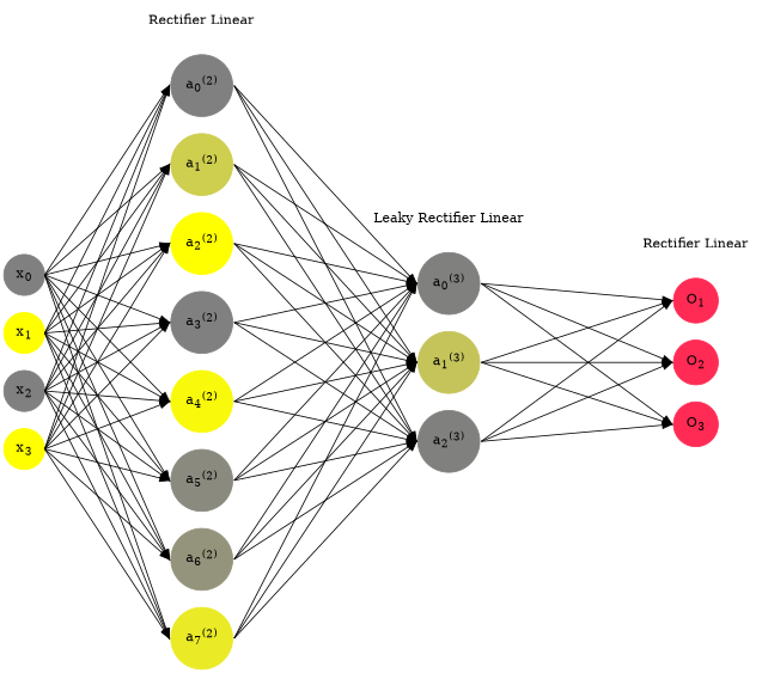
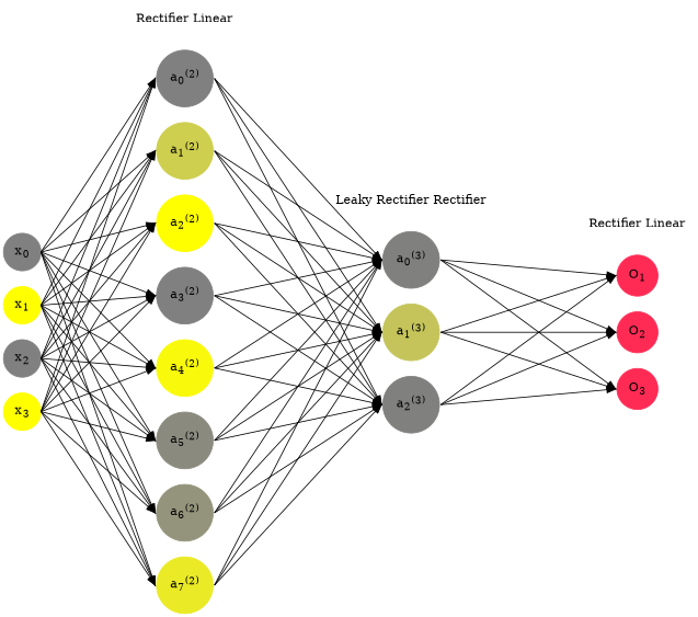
  digraph {
    rankdir=LR
    ranksep=1.4
    splines=false
    node [shape=circle style=filled]
    edge [headport=w style=solid tailport=e]
    n1 [color="0.1667, 0.0, 0.5" fillcolor="0.1667, 0.0, 0.5" label=<x<sub>0</sub>>]
    n2 [color="0.1667, 1.0, 1.0" fillcolor="0.1667, 1.0, 1.0" label=<x<sub>1</sub>>]
    n3 [color="0.1667, 0.0, 0.5" fillcolor="0.1667, 0.0, 0.5" label=<x<sub>2</sub>>]
    n4 [color="0.1667, 1.0, 1.0" fillcolor="0.1667, 1.0, 1.0" label=<x<sub>3</sub>>]
    n5 [color="0.1667, 0.000000, 0.500000" fillcolor="0.1667, 0.000000, 0.500000" label=<a<sub>0</sub><sup>(2)</sup>>]
    n6 [color="0.1667, 0.616855, 0.808428" fillcolor="0.1667, 0.616855, 0.808428" label=<a<sub>1</sub><sup>(2)</sup>>]
    n7 [color="0.1667, 1.030702, 1.015351" fillcolor="0.1667, 1.030702, 1.015351" label=<a<sub>2</sub><sup>(2)</sup>>]
    n8 [color="0.1667, 0.000000, 0.500000" fillcolor="0.1667, 0.000000, 0.500000" label=<a<sub>3</sub><sup>(2)</sup>>]
    n9 [color="0.1667, 0.950746, 0.975373" fillcolor="0.1667, 0.950746, 0.975373" label=<a<sub>4</sub><sup>(2)</sup>>]
    n10 [color="0.1667, 0.080035, 0.540017" fillcolor="0.1667, 0.080035, 0.540017" label=<a<sub>5</sub><sup>(2)</sup>>]
    n11 [color="0.1667, 0.158506, 0.579253" fillcolor="0.1667, 0.158506, 0.579253" label=<a<sub>6</sub><sup>(2)</sup>>]
    n12 [color="0.1667, 0.829630, 0.914815" fillcolor="0.1667, 0.829630, 0.914815" label=<a<sub>7</sub><sup>(2)</sup>>]
    n13 [color="0.1667, 0.001209, 0.500604" fillcolor="0.1667, 0.001209, 0.500604" label=<a<sub>0</sub><sup>(3)</sup>>]
    n14 [color="0.1667, 0.533475, 0.766738" fillcolor="0.1667, 0.533475, 0.766738" label=<a<sub>1</sub><sup>(3)</sup>>]
    n15 [color="0.1667, 0.000490, 0.500245" fillcolor="0.1667, 0.000490, 0.500245" label=<a<sub>2</sub><sup>(3)</sup>>]
    n16 [color="0.9667, 0.83, 1.0" fillcolor="0.9667, 0.83, 1.0" label=<O<sub>1</sub>>]
    n17 [color="0.9667, 0.83, 1.0" fillcolor="0.9667, 0.83, 1.0" label=<O<sub>2</sub>>]
    n18 [color="0.9667, 0.83, 1.0" fillcolor="0.9667, 0.83, 1.0" label=<O<sub>3</sub>>]
    n19 [label="Rectifier Linear" shape=plaintext style=""]
-   n20 [label="Leaky Rectifier Linear" shape=plaintext style=""]
+   n20 [label="Leaky Rectifier Rectifier" shape=plaintext style=""]
    n21 [label="Rectifier Linear" shape=plaintext style=""]
    subgraph sub_1 {
      n1
    }
    subgraph sub_2 {
      n2
    }
    subgraph sub_3 {
      n3
    }
    subgraph sub_4 {
      n4
    }
    subgraph sub_5 {
      n5
    }
    subgraph sub_6 {
      n6
    }
    subgraph sub_7 {
      n7
    }
    subgraph sub_8 {
      n8
    }
    subgraph sub_9 {
      n9
    }
    subgraph sub_10 {
      n10
    }
    subgraph sub_11 {
      n11
    }
    subgraph sub_12 {
      n12
    }
    subgraph sub_13 {
      n13
    }
    subgraph sub_14 {
      n14
    }
    subgraph sub_15 {
      n15
    }
    subgraph sub_16 {
      n16
    }
    subgraph sub_17 {
      n17
    }
    subgraph sub_18 {
      n18
    }
    subgraph sub_19 {
      rank=same
      n1
      n2
      n3
      n4
    }
    subgraph sub_20 {
      rank=same
      n5
      n6
      n7
      n8
      n9
      n10
      n11
      n12
    }
    subgraph sub_21 {
      rank=same
      n13
      n14
      n15
    }
    subgraph sub_22 {
      rank=same
      n16
      n17
      n18
    }
    subgraph sub_23 {
      rank=same
      n5
      n19
    }
    subgraph sub_24 {
      rank=same
      n13
      n20
    }
    subgraph sub_25 {
      rank=same
      n16
      n21
    }
    n1 -> n2 [style=invis]
    n1 -> n5
    n1 -> n6
    n1 -> n7
    n1 -> n8
    n1 -> n9
    n1 -> n10
    n1 -> n11
    n1 -> n12
    n2 -> n3 [style=invis]
    n2 -> n5
    n2 -> n6
    n2 -> n7
    n2 -> n8
    n2 -> n9
    n2 -> n10
    n2 -> n11
    n2 -> n12
    n3 -> n4 [style=invis]
    n3 -> n5
    n3 -> n6
    n3 -> n7
    n3 -> n8
    n3 -> n9
    n3 -> n10
    n3 -> n11
    n3 -> n12
    n4 -> n5
    n4 -> n6
    n4 -> n7
    n4 -> n8
    n4 -> n9
    n4 -> n10
    n4 -> n11
    n4 -> n12
    n5 -> n6 [style=invis]
    n5 -> n13
    n5 -> n14
    n5 -> n15
    n6 -> n7 [style=invis]
    n6 -> n13
    n6 -> n14
    n6 -> n15
    n7 -> n8 [style=invis]
    n7 -> n13
    n7 -> n14
    n7 -> n15
    n8 -> n9 [style=invis]
    n8 -> n13
    n8 -> n14
    n8 -> n15
    n9 -> n10 [style=invis]
    n9 -> n13
    n9 -> n14
    n9 -> n15
    n10 -> n11 [style=invis]
    n10 -> n13
    n10 -> n14
    n10 -> n15
    n11 -> n12 [style=invis]
    n11 -> n13
    n11 -> n14
    n11 -> n15
    n12 -> n13
    n12 -> n14
    n12 -> n15
    n13 -> n14 [style=invis]
    n13 -> n16
    n13 -> n17
    n13 -> n18
    n14 -> n15 [style=invis]
    n14 -> n16
    n14 -> n17
    n14 -> n18
    n15 -> n16
    n15 -> n17
    n15 -> n18
    n16 -> n17 [style=invis]
    n17 -> n18 [style=invis]
    n19 -> n5 [style=invis]
    n20 -> n13 [style=invis]
    n21 -> n16 [style=invis]
  }
